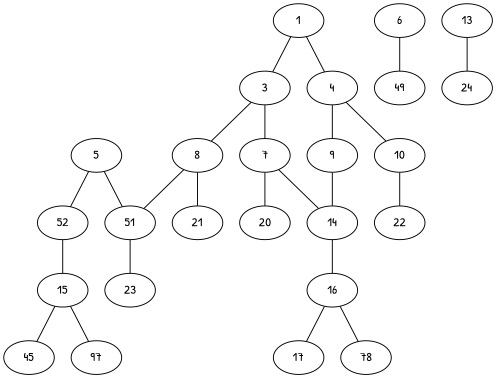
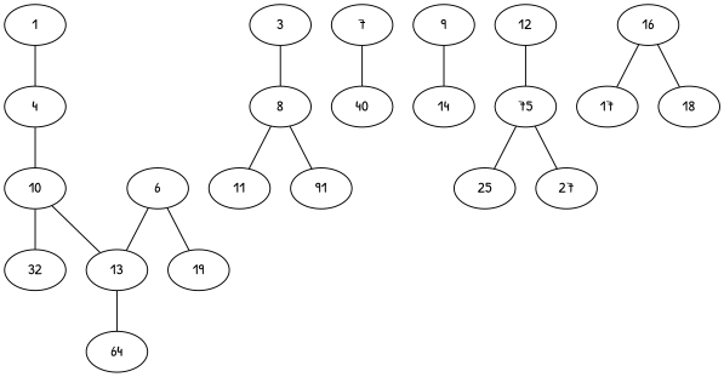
  graph {
    fontname="Patrick Hand"
    node [chem=C fontname="Patrick Hand"]
    edge [fontname="Patrick Hand" valence=1]
    1
    3
    4
    7
    8
    9 [chem=O]
    10
-   5
-   11 [label=51]
-   12 [chem=O label=52]
+   11
+   12 [chem=O]
    6
    13
-   19 [chem=H label=49]
+   19 [chem=H]
    14
-   20 [chem=H]
-   21 [chem=H]
-   22 [chem=H]
-   23 [chem=H]
-   15
-   24 [chem=H]
+   20 [chem=H label=40]
+   21 [chem=H label=91]
+   22 [chem=H label=32]
+   15 [label=75]
+   24 [chem=H label=64]
    16 [chem=N]
-   25 [chem=H label=45]
-   27 [chem=H label=97]
+   25 [chem=H]
+   27 [chem=H]
    17 [chem=O]
-   18 [chem=O label=78]
-   1 -- 3
+   18 [chem=O]
    1 -- 4
-   3 -- 7
    3 -- 8 [valence=2]
-   4 -- 9
    4 -- 10 [valence=2]
-   7 -- 14 [valence=2]
    7 -- 20
    8 -- 11
    8 -- 21
    9 -- 14
+   10 -- 13
    10 -- 22
-   5 -- 11 [valence=2]
-   5 -- 12
-   11 -- 23
    12 -- 15
+   6 -- 13 [valence=2]
    6 -- 19
    13 -- 24
-   14 -- 16
    15 -- 25
    15 -- 27
    16 -- 17 [valence=2]
    16 -- 18
  }
